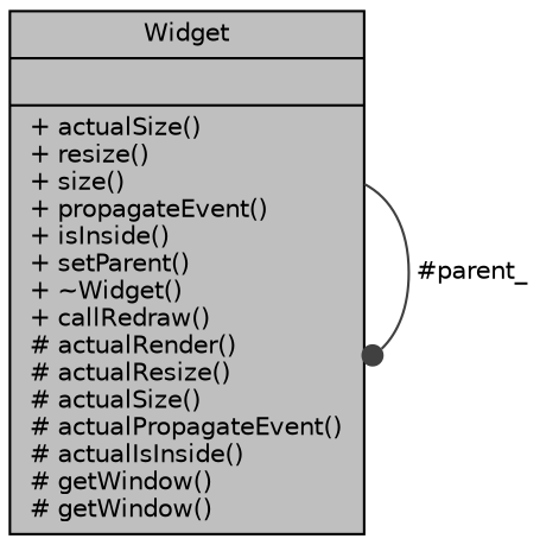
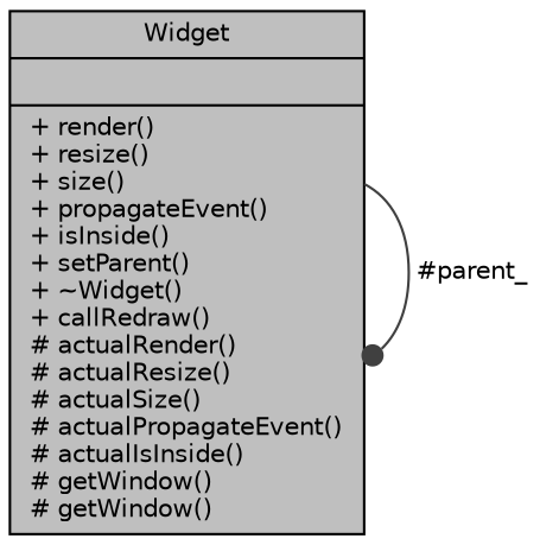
  digraph {
-   n1 [color=black fillcolor=grey75 fontcolor=black fontname=Helvetica fontsize=10 height=0.2 label="{Widget\n||+ actualSize()\l+ resize()\l+ size()\l+ propagateEvent()\l+ isInside()\l+ setParent()\l+ ~Widget()\l+ callRedraw()\l# actualRender()\l# actualResize()\l# actualSize()\l# actualPropagateEvent()\l# actualIsInside()\l# getWindow()\l# getWindow()\l}" shape=record style=filled width=0.4]
+   n1 [color=black fillcolor=grey75 fontcolor=black fontname=Helvetica fontsize=10 height=0.2 label="{Widget\n||+ render()\l+ resize()\l+ size()\l+ propagateEvent()\l+ isInside()\l+ setParent()\l+ ~Widget()\l+ callRedraw()\l# actualRender()\l# actualResize()\l# actualSize()\l# actualPropagateEvent()\l# actualIsInside()\l# getWindow()\l# getWindow()\l}" shape=record style=filled width=0.4]
    n1 -> n1 [arrowhead=dot color=grey25 fontname=Helvetica fontsize=10 label=" #parent_" labelfontname=Helvetica labelfontsize=10 style=solid]
  }
